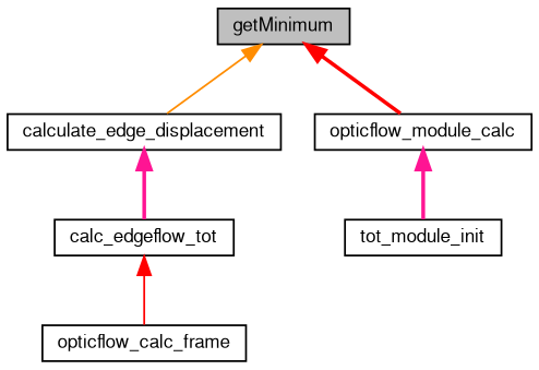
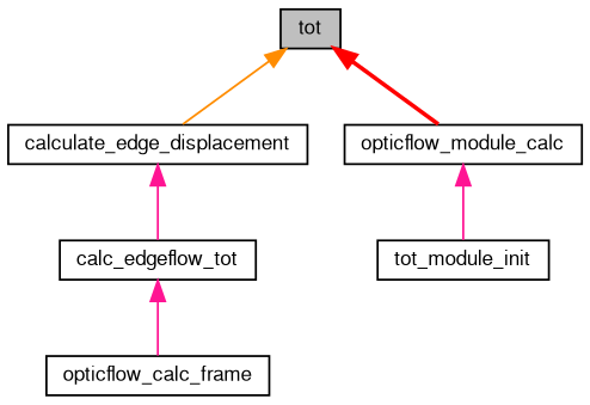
  digraph {
    rankdir=TB
    node [color=black fillcolor=white fontname=FreeSans fontsize=10 shape=record style=filled]
    edge [color=red dir=back fontname=FreeSans fontsize=10 labelfontname=FreeSans labelfontsize=10 style=bold]
-   n1 [fillcolor=grey75 fontcolor=black height=0.2 label=getMinimum width=0.4]
+   n1 [fillcolor=grey75 fontcolor=black height=0.2 label=tot width=0.4]
    n2 [height=0.2 label=calculate_edge_displacement width=0.4]
    n3 [height=0.2 label=opticflow_module_calc width=0.4]
    n4 [height=0.2 label=calc_edgeflow_tot width=0.4]
    n5 [height=0.2 label=opticflow_calc_frame width=0.4]
    n6 [height=0.2 label=tot_module_init width=0.4]
    n1 -> n2 [color=darkorange style=solid]
    n1 -> n3
-   n2 -> n4 [color=deeppink]
-   n3 -> n6 [color=deeppink]
-   n4 -> n5 [style=solid]
+   n2 -> n4 [color=deeppink style=solid]
+   n3 -> n6 [color=deeppink style=solid]
+   n4 -> n5 [color=deeppink style=solid]
  }
